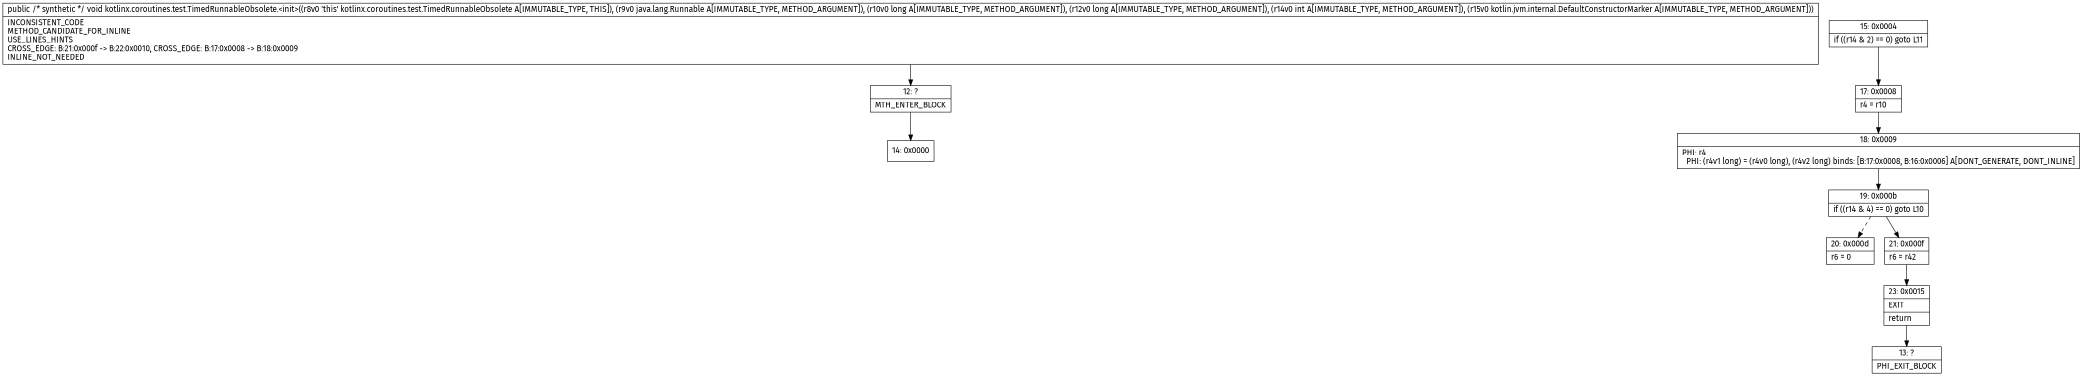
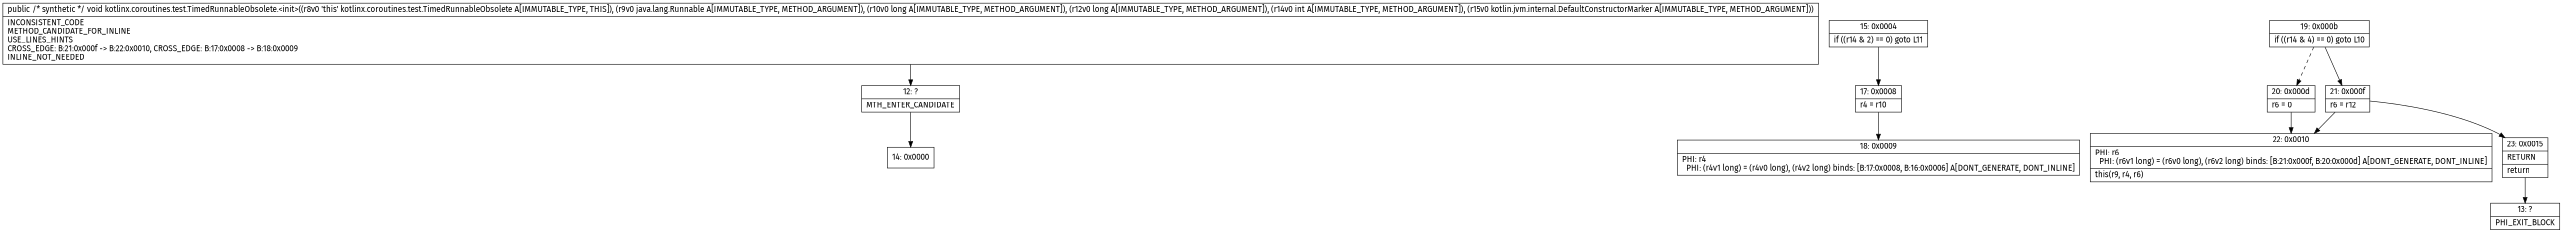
  digraph {
    fontname="Fira Sans"
    node [fontname="Fira Sans" shape=record]
    edge [fontname="Fira Sans"]
-   n1 [label="{12\:\ ?|MTH_ENTER_BLOCK\l}"]
+   n1 [label="{12\:\ ?|MTH_ENTER_CANDIDATE\l}"]
    n2 [label="{14\:\ 0x0000}"]
    n3 [label="{15\:\ 0x0004|if ((r14 & 2) == 0) goto L11\l}"]
    n4 [label="{17\:\ 0x0008|r4 = r10\l}"]
    n5 [label="{18\:\ 0x0009|PHI: r4 \l  PHI: (r4v1 long) = (r4v0 long), (r4v2 long) binds: [B:17:0x0008, B:16:0x0006] A[DONT_GENERATE, DONT_INLINE]\l}"]
    n6 [label="{19\:\ 0x000b|if ((r14 & 4) == 0) goto L10\l}"]
    n7 [label="{20\:\ 0x000d|r6 = 0\l}"]
-   n8 [label="{21\:\ 0x000f|r6 = r42\l}"]
-   n10 [label="{23\:\ 0x0015|EXIT\l|return\l}"]
+   n8 [label="{21\:\ 0x000f|r6 = r12\l}"]
+   n9 [label="{22\:\ 0x0010|PHI: r6 \l  PHI: (r6v1 long) = (r6v0 long), (r6v2 long) binds: [B:21:0x000f, B:20:0x000d] A[DONT_GENERATE, DONT_INLINE]\l|this(r9, r4, r6)\l}"]
+   n10 [label="{23\:\ 0x0015|RETURN\l|return\l}"]
    n11 [label="{13\:\ ?|PHI_EXIT_BLOCK\l}"]
    n12 [label="{public \/* synthetic *\/ void kotlinx.coroutines.test.TimedRunnableObsolete.\<init\>((r8v0 'this' kotlinx.coroutines.test.TimedRunnableObsolete A[IMMUTABLE_TYPE, THIS]), (r9v0 java.lang.Runnable A[IMMUTABLE_TYPE, METHOD_ARGUMENT]), (r10v0 long A[IMMUTABLE_TYPE, METHOD_ARGUMENT]), (r12v0 long A[IMMUTABLE_TYPE, METHOD_ARGUMENT]), (r14v0 int A[IMMUTABLE_TYPE, METHOD_ARGUMENT]), (r15v0 kotlin.jvm.internal.DefaultConstructorMarker A[IMMUTABLE_TYPE, METHOD_ARGUMENT]))  | INCONSISTENT_CODE\lMETHOD_CANDIDATE_FOR_INLINE\lUSE_LINES_HINTS\lCROSS_EDGE: B:21:0x000f \-\> B:22:0x0010, CROSS_EDGE: B:17:0x0008 \-\> B:18:0x0009\lINLINE_NOT_NEEDED\l}"]
    n1 -> n2
    n3 -> n4
    n4 -> n5
-   n5 -> n6
    n6 -> n7 [style=dashed]
    n6 -> n8
+   n7 -> n9
+   n8 -> n9
    n8 -> n10
    n10 -> n11
    n12 -> n1
  }
